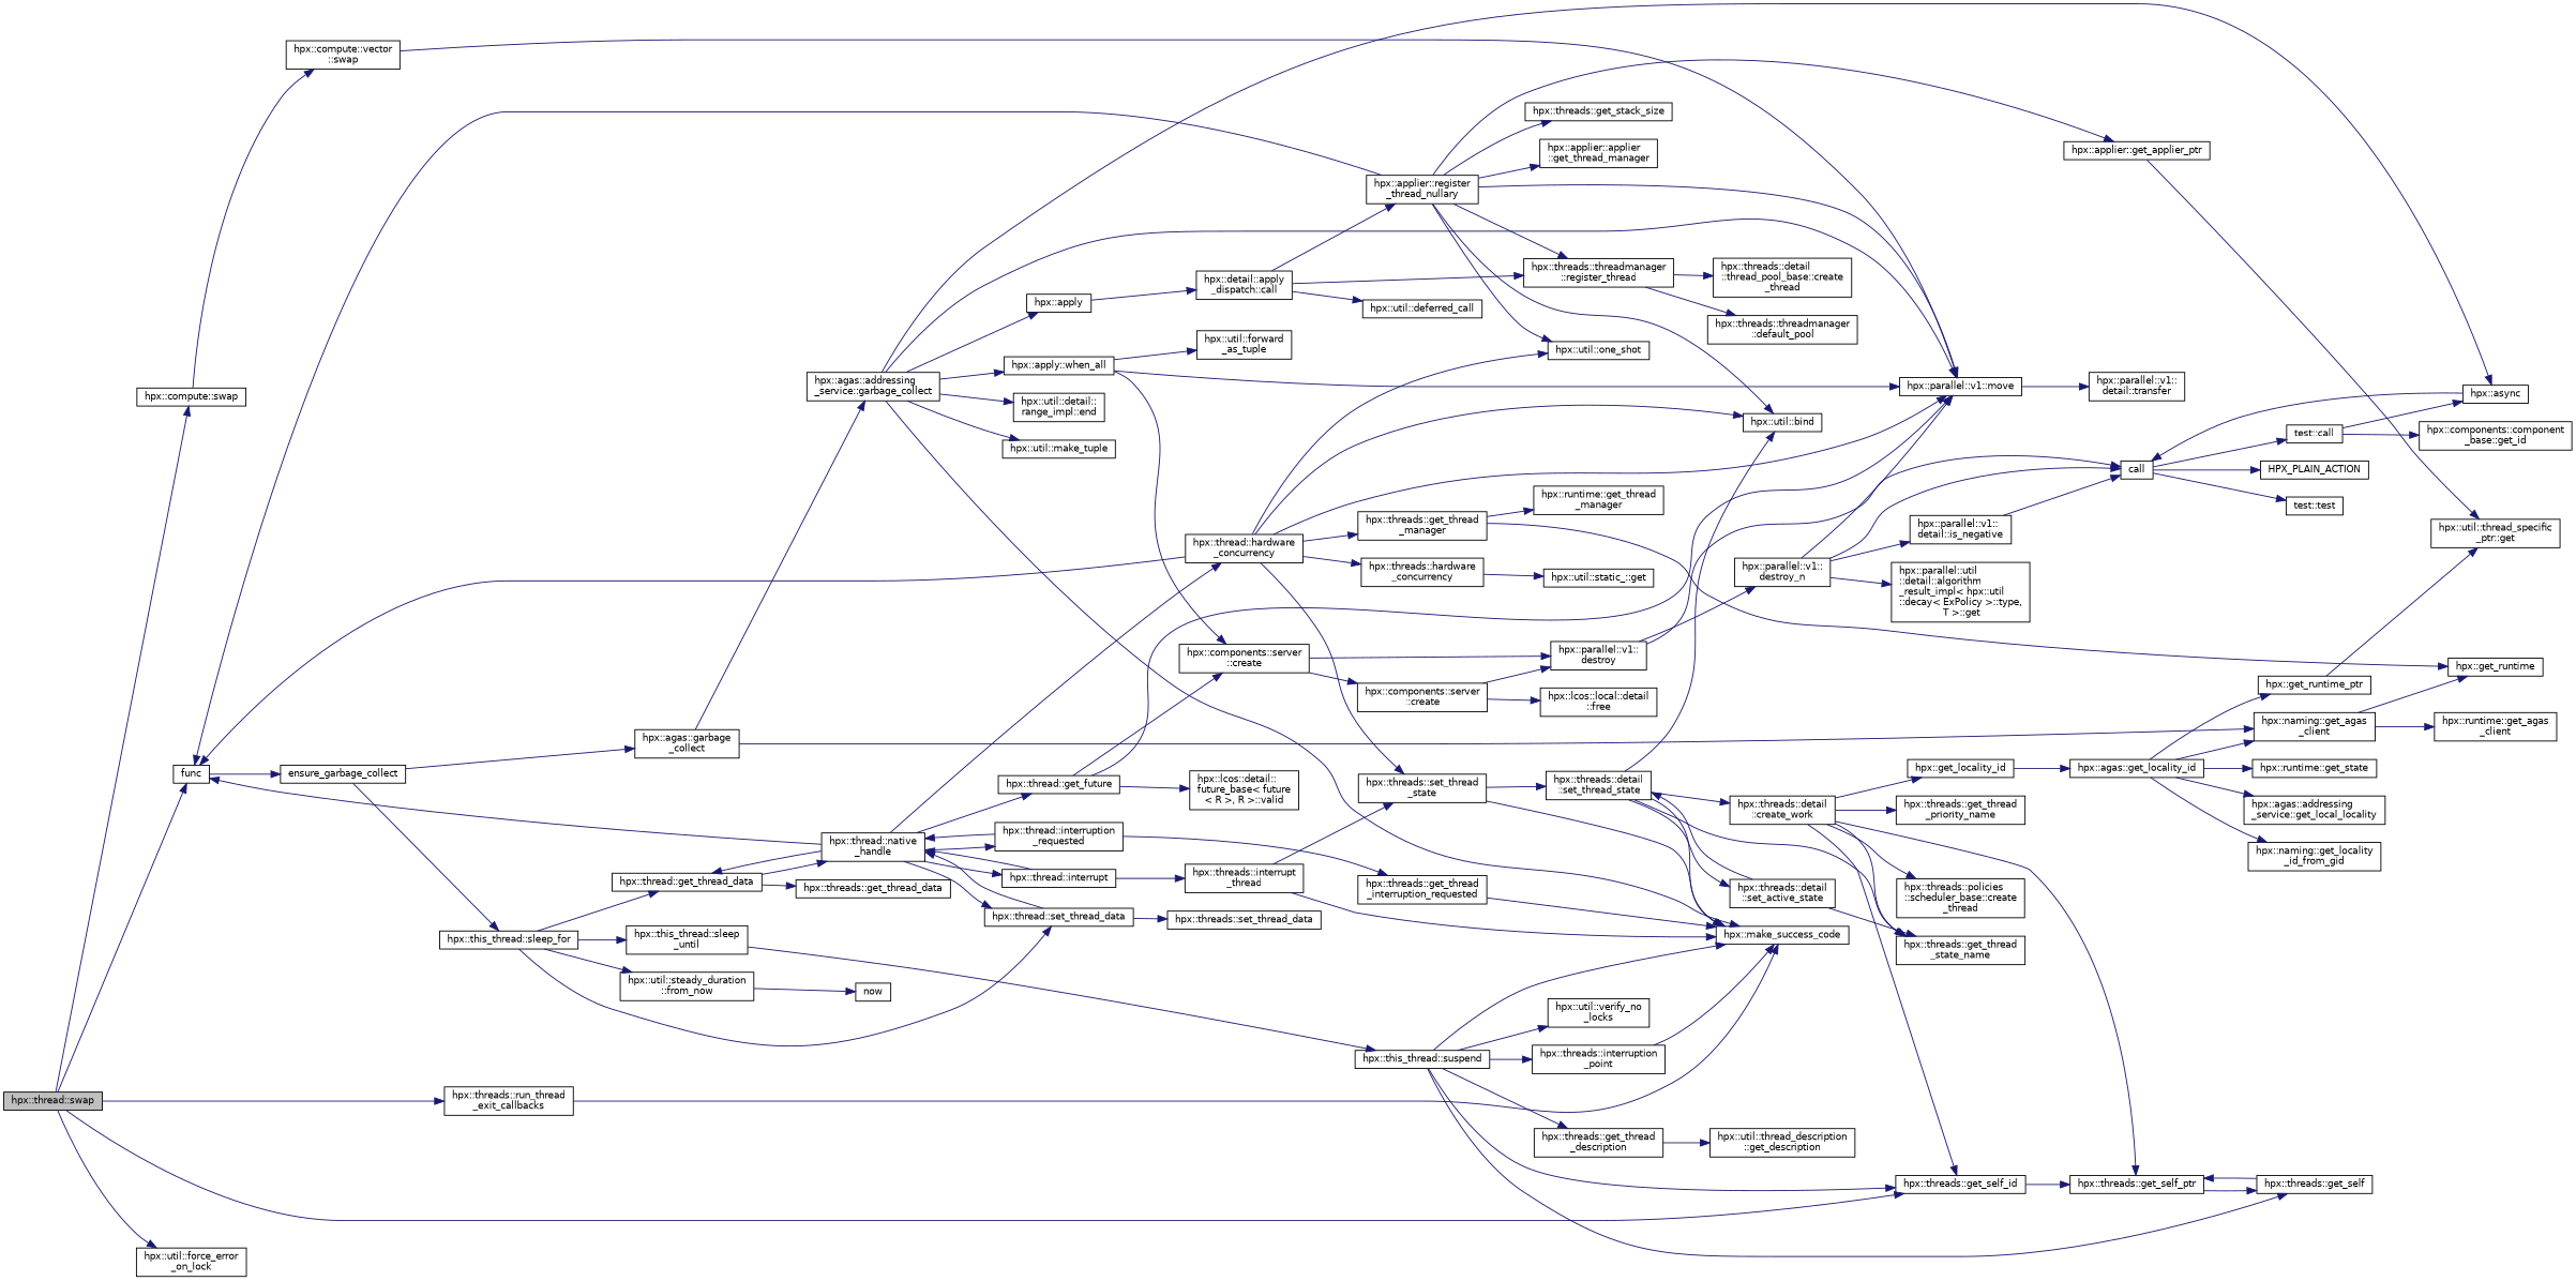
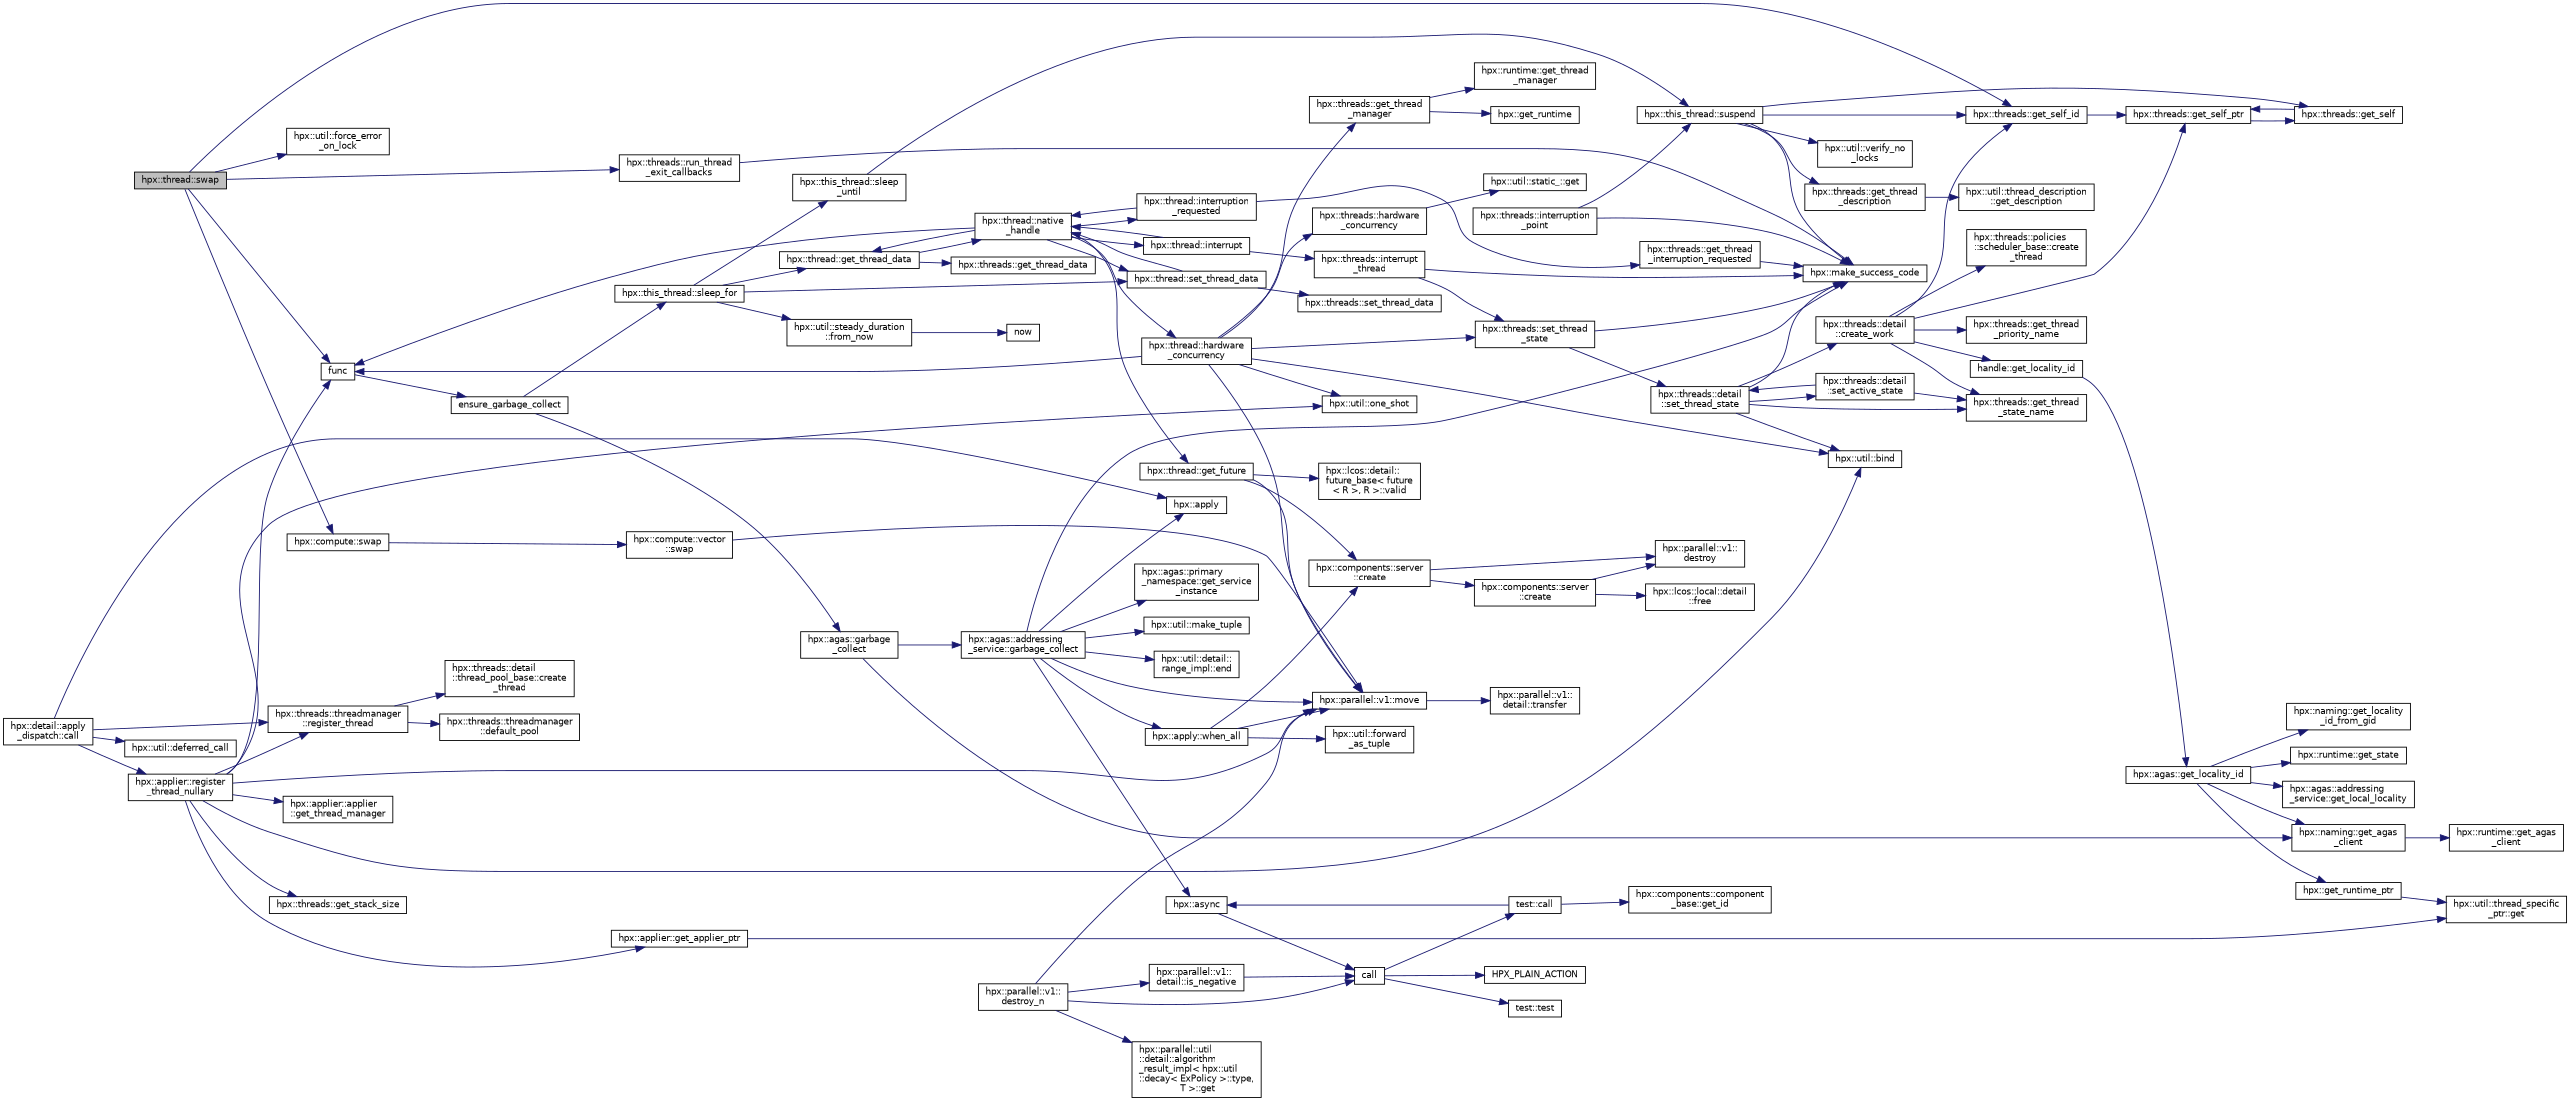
  digraph {
    rankdir=LR
    node [color=black fillcolor=white fontname=Helvetica fontsize=10 shape=record style=filled]
    edge [color=midnightblue fontname=Helvetica fontsize=10 labelfontname=Helvetica labelfontsize=10 style=solid]
    n1 [fillcolor=grey75 fontcolor=black height=0.2 label="hpx::thread::swap" width=0.4]
    n2 [height=0.2 label="hpx::compute::swap" width=0.4]
    n3 [height=0.2 label="hpx::threads::get_self_id" width=0.4]
    n4 [height=0.2 label="hpx::threads::run_thread\l_exit_callbacks" width=0.4]
    n5 [height=0.2 label=func width=0.4]
    n6 [height=0.2 label="hpx::util::force_error\l_on_lock" width=0.4]
    n7 [height=0.2 label="hpx::compute::vector\l::swap" width=0.4]
    n8 [height=0.2 label="hpx::threads::get_self_ptr" width=0.4]
    n9 [height=0.2 label="hpx::make_success_code" width=0.4]
    n10 [height=0.2 label=ensure_garbage_collect width=0.4]
    n11 [height=0.2 label="hpx::parallel::v1::move" width=0.4]
    n12 [height=0.2 label="hpx::parallel::v1::\ldetail::transfer" width=0.4]
    n13 [height=0.2 label="hpx::threads::get_self" width=0.4]
    n14 [height=0.2 label="hpx::this_thread::sleep_for" width=0.4]
    n15 [height=0.2 label="hpx::agas::garbage\l_collect" width=0.4]
    n16 [height=0.2 label="hpx::this_thread::sleep\l_until" width=0.4]
    n17 [height=0.2 label="hpx::util::steady_duration\l::from_now" width=0.4]
    n18 [height=0.2 label="hpx::thread::get_thread_data" width=0.4]
    n19 [height=0.2 label="hpx::thread::set_thread_data" width=0.4]
    n20 [height=0.2 label="hpx::naming::get_agas\l_client" width=0.4]
    n21 [height=0.2 label="hpx::agas::addressing\l_service::garbage_collect" width=0.4]
    n22 [height=0.2 label="hpx::this_thread::suspend" width=0.4]
    n23 [height=0.2 label=now width=0.4]
    n24 [height=0.2 label="hpx::threads::get_thread_data" width=0.4]
    n25 [height=0.2 label="hpx::thread::native\l_handle" width=0.4]
    n26 [height=0.2 label="hpx::threads::set_thread_data" width=0.4]
    n27 [height=0.2 label="hpx::threads::interruption\l_point" width=0.4]
    n28 [height=0.2 label="hpx::util::verify_no\l_locks" width=0.4]
    n29 [height=0.2 label="hpx::threads::get_thread\l_description" width=0.4]
    n30 [height=0.2 label="hpx::util::thread_description\l::get_description" width=0.4]
    n31 [height=0.2 label="hpx::thread::hardware\l_concurrency" width=0.4]
    n32 [height=0.2 label="hpx::thread::interrupt" width=0.4]
    n33 [height=0.2 label="hpx::thread::interruption\l_requested" width=0.4]
    n34 [height=0.2 label="hpx::thread::get_future" width=0.4]
    n35 [height=0.2 label="hpx::threads::hardware\l_concurrency" width=0.4]
    n36 [height=0.2 label="hpx::util::bind" width=0.4]
    n37 [height=0.2 label="hpx::util::one_shot" width=0.4]
    n38 [height=0.2 label="hpx::threads::get_thread\l_manager" width=0.4]
    n39 [height=0.2 label="hpx::threads::set_thread\l_state" width=0.4]
    n40 [height=0.2 label="hpx::threads::interrupt\l_thread" width=0.4]
    n41 [height=0.2 label="hpx::threads::get_thread\l_interruption_requested" width=0.4]
    n42 [height=0.2 label="hpx::lcos::detail::\lfuture_base\< future\l\< R \>, R \>::valid" width=0.4]
    n43 [height=0.2 label="hpx::components::server\l::create" width=0.4]
    n44 [height=0.2 label="hpx::util::static_::get" width=0.4]
    n45 [height=0.2 label="hpx::get_runtime" width=0.4]
    n46 [height=0.2 label="hpx::runtime::get_thread\l_manager" width=0.4]
    n47 [height=0.2 label="hpx::threads::threadmanager\l::register_thread" width=0.4]
    n48 [height=0.2 label="hpx::threads::threadmanager\l::default_pool" width=0.4]
    n49 [height=0.2 label="hpx::threads::detail\l::thread_pool_base::create\l_thread" width=0.4]
    n50 [height=0.2 label="hpx::threads::detail\l::set_thread_state" width=0.4]
    n51 [height=0.2 label="hpx::threads::get_thread\l_state_name" width=0.4]
    n52 [height=0.2 label="hpx::threads::detail\l::set_active_state" width=0.4]
    n53 [height=0.2 label="hpx::threads::detail\l::create_work" width=0.4]
    n54 [height=0.2 label="hpx::threads::get_thread\l_priority_name" width=0.4]
-   n55 [height=0.2 label="hpx::get_locality_id" width=0.4]
+   n55 [height=0.2 label="handle::get_locality_id" width=0.4]
    n56 [height=0.2 label="hpx::threads::policies\l::scheduler_base::create\l_thread" width=0.4]
    n57 [height=0.2 label="hpx::agas::get_locality_id" width=0.4]
    n58 [height=0.2 label="hpx::get_runtime_ptr" width=0.4]
    n59 [height=0.2 label="hpx::runtime::get_state" width=0.4]
    n60 [height=0.2 label="hpx::agas::addressing\l_service::get_local_locality" width=0.4]
    n61 [height=0.2 label="hpx::naming::get_locality\l_id_from_gid" width=0.4]
    n62 [height=0.2 label="hpx::util::thread_specific\l_ptr::get" width=0.4]
    n63 [height=0.2 label="hpx::runtime::get_agas\l_client" width=0.4]
    n64 [height=0.2 label="hpx::components::server\l::create" width=0.4]
    n65 [height=0.2 label="hpx::parallel::v1::\ldestroy" width=0.4]
    n66 [height=0.2 label="hpx::lcos::local::detail\l::free" width=0.4]
    n67 [height=0.2 label=call width=0.4]
    n68 [height=0.2 label="hpx::parallel::v1::\ldestroy_n" width=0.4]
    n69 [height=0.2 label="test::test" width=0.4]
    n70 [height=0.2 label=HPX_PLAIN_ACTION width=0.4]
    n71 [height=0.2 label="test::call" width=0.4]
    n72 [height=0.2 label="hpx::parallel::v1::\ldetail::is_negative" width=0.4]
    n73 [height=0.2 label="hpx::parallel::util\l::detail::algorithm\l_result_impl\< hpx::util\l::decay\< ExPolicy \>::type,\l T \>::get" width=0.4]
    n74 [height=0.2 label="hpx::async" width=0.4]
    n75 [height=0.2 label="hpx::components::component\l_base::get_id" width=0.4]
+   n76 [height=0.2 label="hpx::agas::primary\l_namespace::get_service\l_instance" width=0.4]
    n77 [height=0.2 label="hpx::util::make_tuple" width=0.4]
    n78 [height=0.2 label="hpx::util::detail::\lrange_impl::end" width=0.4]
    n79 [height=0.2 label="hpx::apply" width=0.4]
    n80 [height=0.2 label="hpx::apply::when_all" width=0.4]
    n81 [height=0.2 label="hpx::detail::apply\l_dispatch::call" width=0.4]
    n82 [height=0.2 label="hpx::util::forward\l_as_tuple" width=0.4]
    n83 [height=0.2 label="hpx::applier::register\l_thread_nullary" width=0.4]
    n84 [height=0.2 label="hpx::util::deferred_call" width=0.4]
    n85 [height=0.2 label="hpx::applier::get_applier_ptr" width=0.4]
    n86 [height=0.2 label="hpx::threads::get_stack_size" width=0.4]
    n87 [height=0.2 label="hpx::applier::applier\l::get_thread_manager" width=0.4]
    n1 -> n2
    n1 -> n3
    n1 -> n4
    n1 -> n5
    n1 -> n6
    n2 -> n7
    n3 -> n8
    n4 -> n9
    n5 -> n10
    n7 -> n11
    n8 -> n13
    n10 -> n14
    n10 -> n15
    n11 -> n12
    n13 -> n8
    n14 -> n16
    n14 -> n17
    n14 -> n18
    n14 -> n19
    n15 -> n20
    n15 -> n21
    n16 -> n22
    n17 -> n23
    n18 -> n24
    n18 -> n25
    n19 -> n25
    n19 -> n26
-   n20 -> n45
    n20 -> n63
    n21 -> n9
    n21 -> n11
    n21 -> n74
+   n21 -> n76
    n21 -> n77
    n21 -> n78
    n21 -> n79
    n21 -> n80
    n22 -> n3
    n22 -> n9
    n22 -> n13
-   n22 -> n27
+   n27 -> n22
    n22 -> n28
    n22 -> n29
    n25 -> n5
    n25 -> n18
    n25 -> n19
    n25 -> n31
    n25 -> n32
    n25 -> n33
    n25 -> n34
    n27 -> n9
    n29 -> n30
    n31 -> n5
    n31 -> n11
    n31 -> n35
    n31 -> n36
    n31 -> n37
    n31 -> n38
    n31 -> n39
    n32 -> n25
    n32 -> n40
    n33 -> n25
    n33 -> n41
    n34 -> n11
    n34 -> n42
    n34 -> n43
    n35 -> n44
    n38 -> n45
    n38 -> n46
    n39 -> n9
    n39 -> n50
    n40 -> n9
    n40 -> n39
    n41 -> n9
    n43 -> n64
    n43 -> n65
    n47 -> n48
    n47 -> n49
    n50 -> n9
    n50 -> n36
    n50 -> n51
    n50 -> n52
    n50 -> n53
    n52 -> n50
    n52 -> n51
    n53 -> n3
    n53 -> n8
    n53 -> n51
    n53 -> n54
    n53 -> n55
    n53 -> n56
    n55 -> n57
    n57 -> n20
    n57 -> n58
    n57 -> n59
    n57 -> n60
    n57 -> n61
    n58 -> n62
    n64 -> n65
    n64 -> n66
-   n65 -> n67
-   n65 -> n68
    n67 -> n69
    n67 -> n70
    n67 -> n71
    n68 -> n11
    n68 -> n67
    n68 -> n72
    n68 -> n73
    n71 -> n74
    n71 -> n75
    n72 -> n67
    n74 -> n67
-   n79 -> n81
+   n81 -> n79
    n80 -> n11
    n80 -> n43
    n80 -> n82
    n81 -> n47
    n81 -> n83
    n81 -> n84
    n83 -> n5
    n83 -> n11
    n83 -> n36
    n83 -> n37
    n83 -> n47
    n83 -> n85
    n83 -> n86
    n83 -> n87
    n85 -> n62
  }
